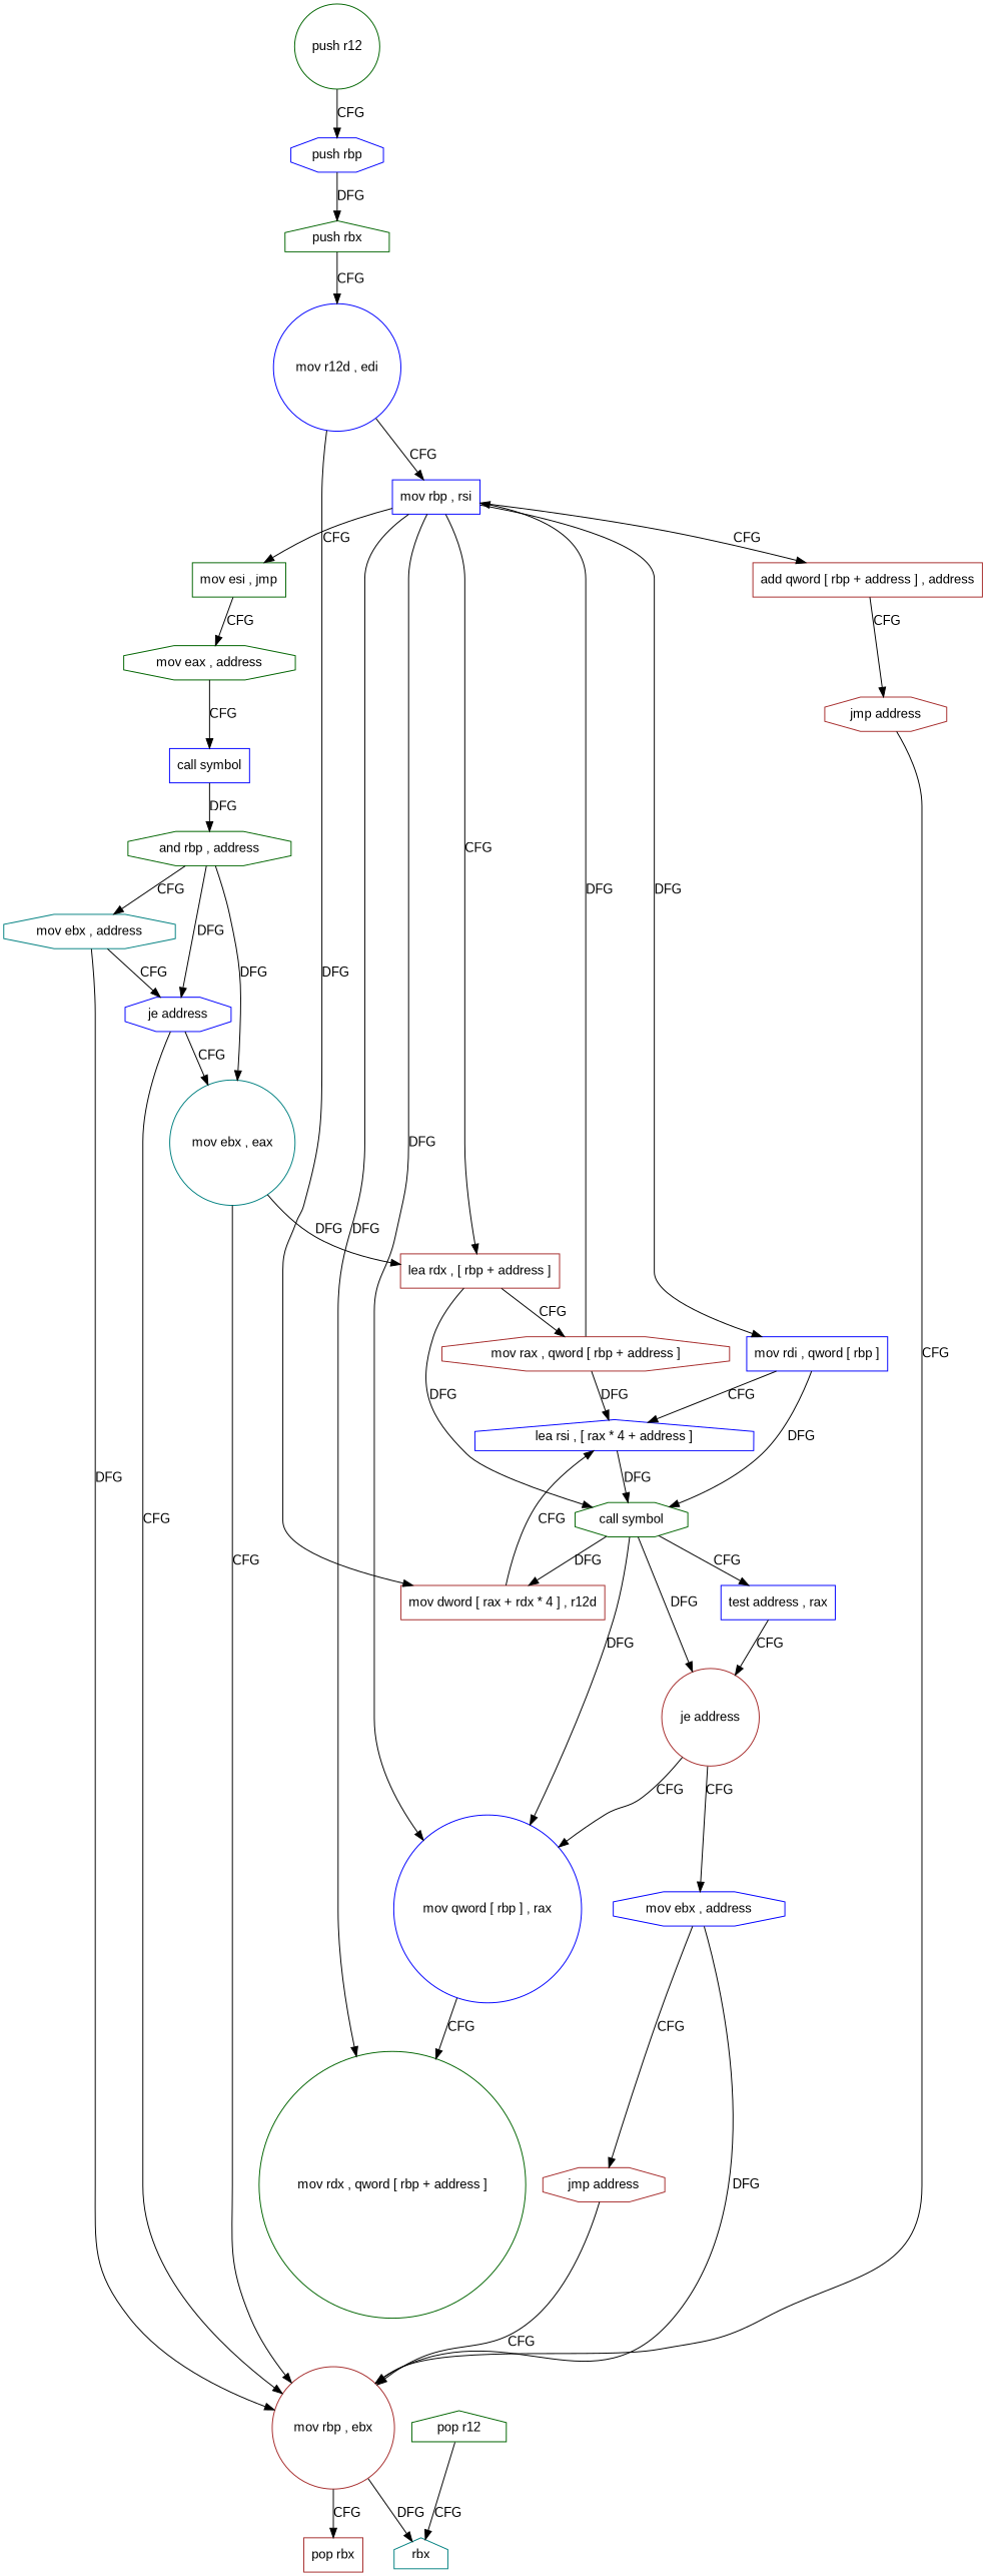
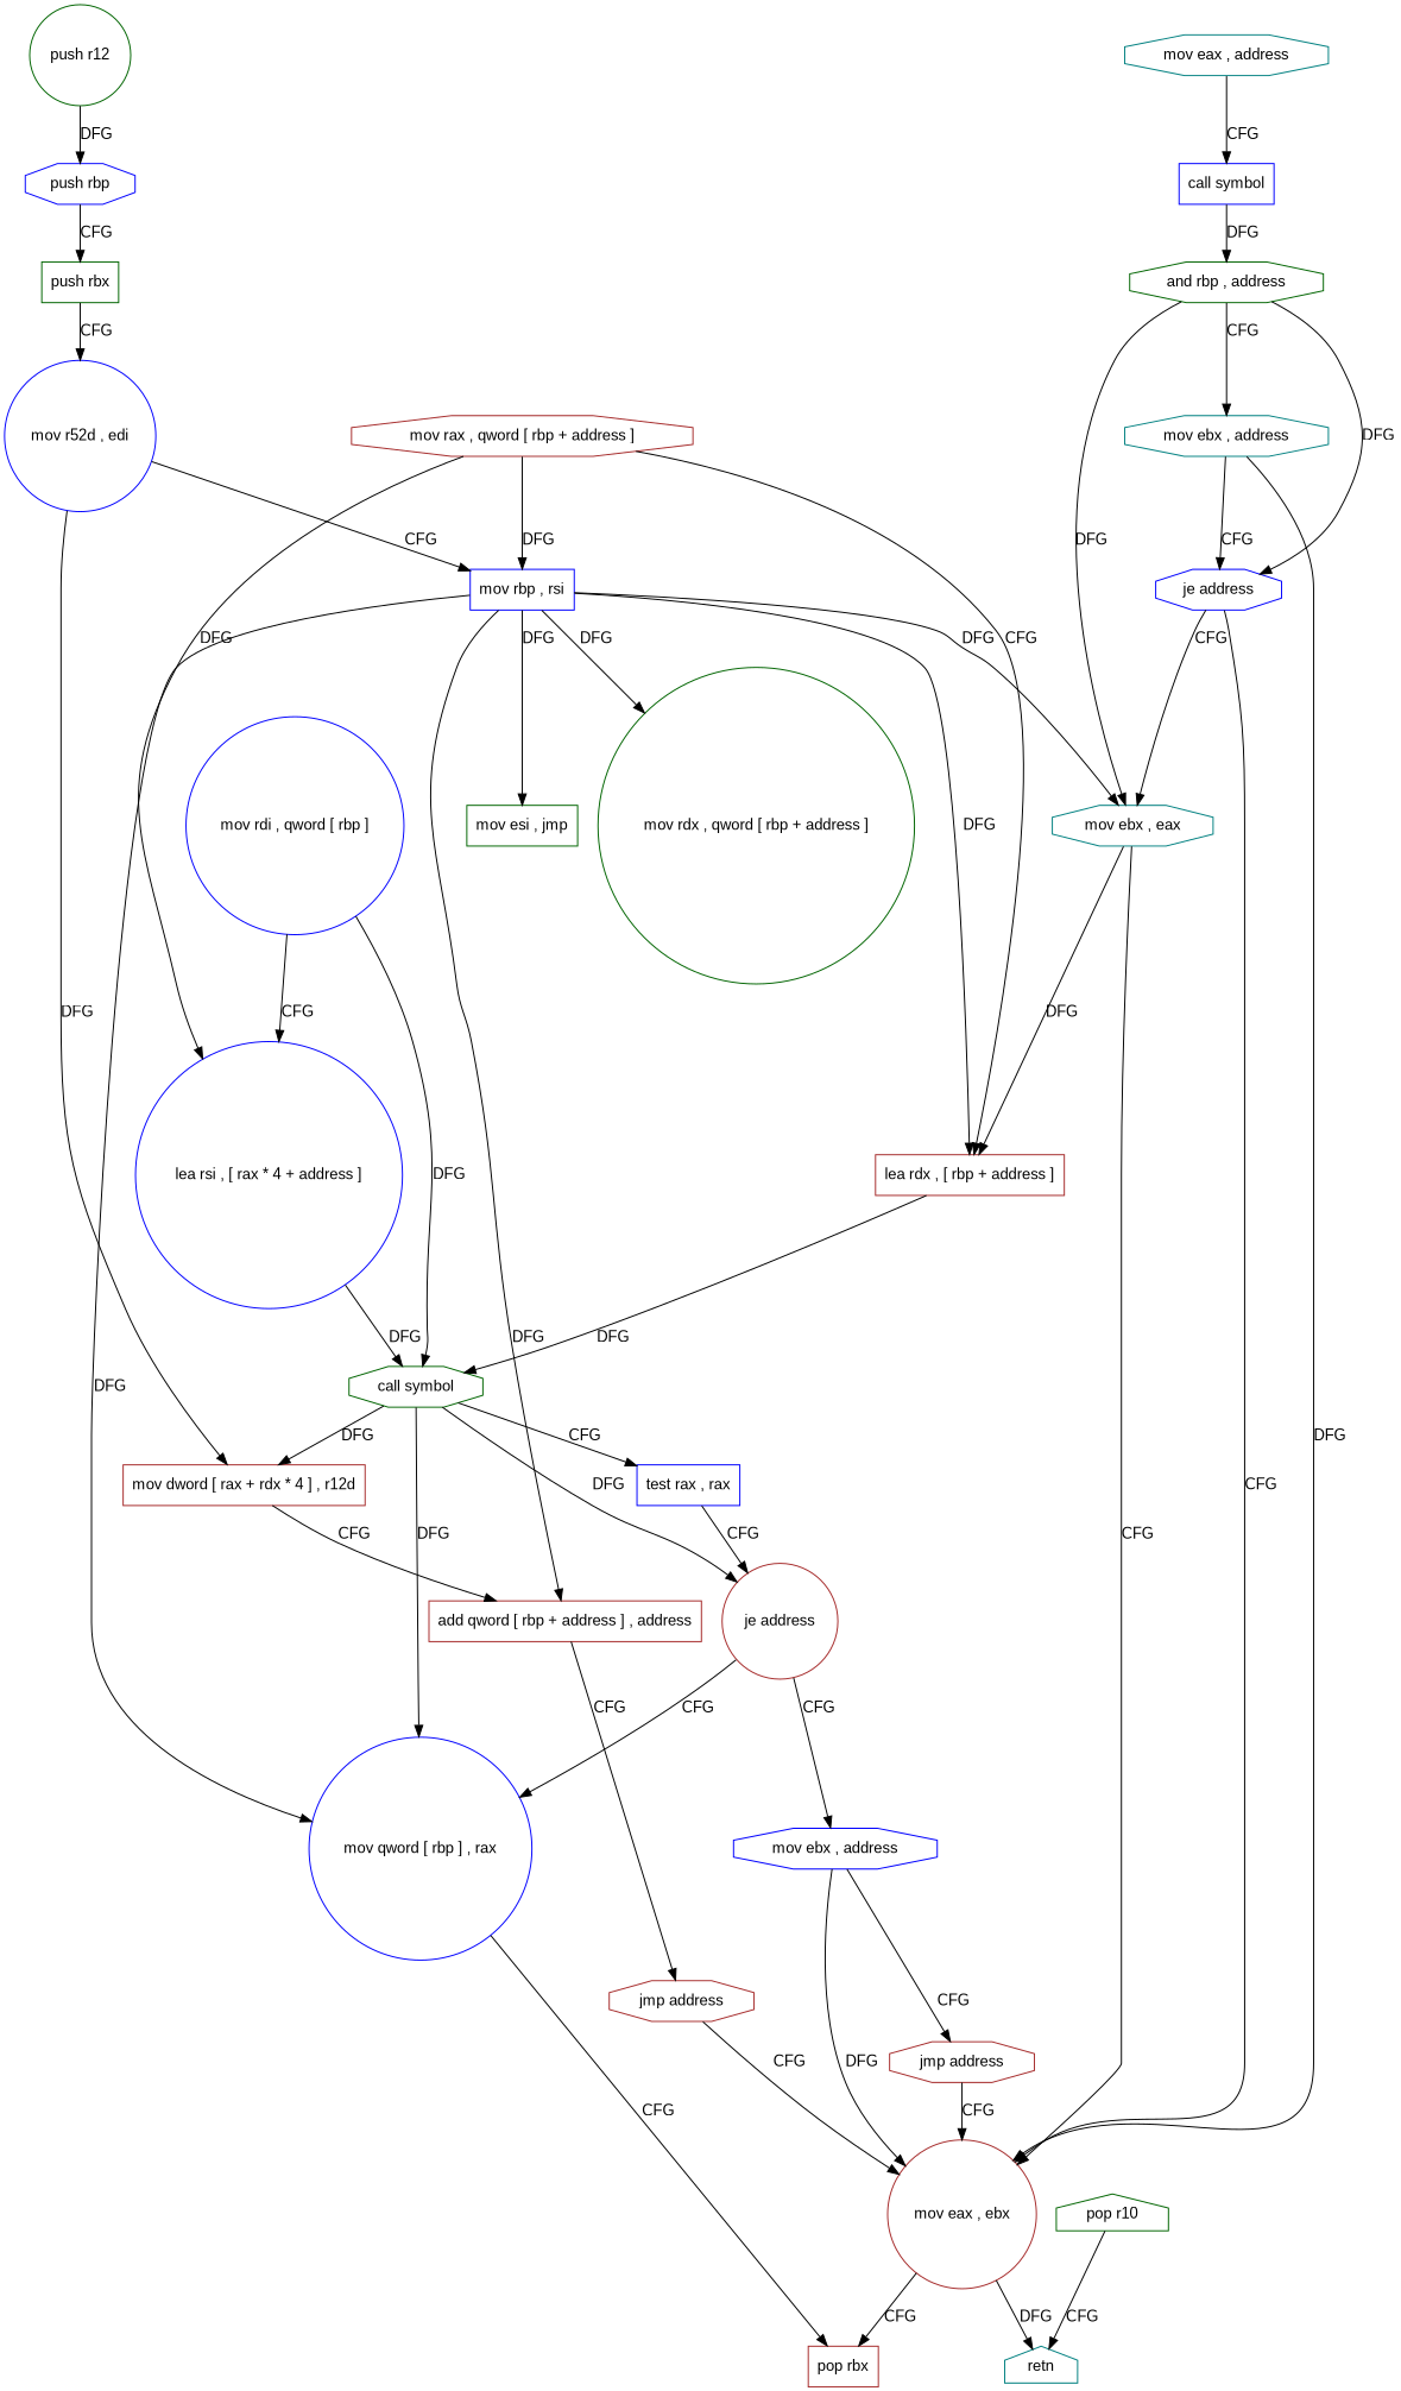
  digraph {
    fontname="Liberation Sans"
    node [color=blue fontname="Liberation Sans" shape=octagon]
    edge [fontname="Liberation Sans"]
    n1 [color=darkgreen label="push r12" shape=circle]
    n2 [label="push rbp"]
-   n3 [color=darkgreen label="push rbx" shape=house]
-   n4 [label="mov r12d , edi" shape=circle]
+   n3 [color=darkgreen label="push rbx" shape=box]
+   n4 [label="mov r52d , edi" shape=circle]
    n5 [label="mov rbp , rsi" shape=box]
    n6 [color=brown label="mov dword [ rax + rdx * 4 ] , r12d" shape=box]
    n7 [color=darkgreen label="mov esi , jmp" shape=box]
    n8 [color=brown label="lea rdx , [ rbp + address ]" shape=box]
-   n9 [label="mov rdi , qword [ rbp ]" shape=box]
+   n9 [label="mov rdi , qword [ rbp ]" shape=circle]
    n10 [label="mov qword [ rbp ] , rax" shape=circle]
    n11 [color=darkgreen label="mov rdx , qword [ rbp + address ]" shape=circle]
    n12 [color=brown label="add qword [ rbp + address ] , address" shape=box]
-   n13 [color=darkgreen label="mov eax , address"]
+   n13 [color=teal label="mov eax , address"]
    n14 [color=brown label="mov rax , qword [ rbp + address ]"]
    n15 [color=darkgreen label="call symbol"]
-   n16 [label="lea rsi , [ rax * 4 + address ]" shape=house]
+   n16 [label="lea rsi , [ rax * 4 + address ]" shape=circle]
    n17 [color=brown label="jmp address"]
    n18 [label="call symbol" shape=box]
    n19 [color=darkgreen label="and rbp , address"]
    n20 [color=teal label="mov ebx , address"]
    n21 [label="je address"]
-   n22 [color=teal label="mov ebx , eax" shape=circle]
-   n23 [color=brown label="mov rbp , ebx" shape=circle]
+   n22 [color=teal label="mov ebx , eax"]
+   n23 [color=brown label="mov eax , ebx" shape=circle]
    n24 [color=brown label="pop rbx" shape=box]
-   n25 [color=teal label=rbx shape=house]
-   n26 [label="test address , rax" shape=box]
+   n25 [color=teal label=retn shape=house]
+   n26 [label="test rax , rax" shape=box]
    n27 [color=brown label="je address" shape=circle]
    n28 [label="mov ebx , address"]
    n29 [color=brown label="jmp address"]
-   n30 [color=darkgreen label="pop r12" shape=house]
-   n1 -> n2 [label=CFG]
-   n2 -> n3 [label=DFG]
+   n30 [color=darkgreen label="pop r10" shape=house]
+   n1 -> n2 [label=DFG]
+   n2 -> n3 [label=CFG]
    n3 -> n4 [label=CFG]
    n4 -> n5 [label=CFG]
    n4 -> n6 [label=DFG]
-   n5 -> n7 [label=CFG]
-   n5 -> n8 [label=CFG]
-   n5 -> n9 [label=DFG]
+   n5 -> n7 [label=DFG]
+   n5 -> n8 [label=DFG]
+   n5 -> n22 [label=DFG]
    n5 -> n10 [label=DFG]
    n5 -> n11 [label=DFG]
-   n5 -> n12 [label=CFG]
-   n6 -> n16 [label=CFG]
-   n7 -> n13 [label=CFG]
-   n8 -> n14 [label=CFG]
+   n5 -> n12 [label=DFG]
+   n6 -> n12 [label=CFG]
+   n14 -> n8 [label=CFG]
    n8 -> n15 [label=DFG]
    n9 -> n15 [label=DFG]
    n9 -> n16 [label=CFG]
-   n10 -> n11 [label=CFG]
+   n10 -> n24 [label=CFG]
    n12 -> n17 [label=CFG]
    n13 -> n18 [label=CFG]
    n14 -> n5 [label=DFG]
    n14 -> n16 [label=DFG]
    n15 -> n6 [label=DFG]
    n15 -> n10 [label=DFG]
    n15 -> n26 [label=CFG]
    n15 -> n27 [label=DFG]
    n16 -> n15 [label=DFG]
    n17 -> n23 [label=CFG]
    n18 -> n19 [label=DFG]
    n19 -> n20 [label=CFG]
    n19 -> n21 [label=DFG]
    n19 -> n22 [label=DFG]
    n20 -> n21 [label=CFG]
    n20 -> n23 [label=DFG]
    n21 -> n22 [label=CFG]
    n21 -> n23 [label=CFG]
    n22 -> n8 [label=DFG]
    n22 -> n23 [label=CFG]
    n23 -> n24 [label=CFG]
    n23 -> n25 [label=DFG]
    n26 -> n27 [label=CFG]
    n27 -> n10 [label=CFG]
    n27 -> n28 [label=CFG]
    n28 -> n23 [label=DFG]
    n28 -> n29 [label=CFG]
    n29 -> n23 [label=CFG]
    n30 -> n25 [label=CFG]
  }
